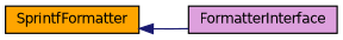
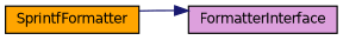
  digraph {
    rankdir=LR
    node [color=black fontname=Helvetica fontsize=10 shape=record style=filled]
    n1 [fillcolor=orange fontcolor=black height=0.2 label=SprintfFormatter width=0.4]
    n2 [fillcolor=plum height=0.2 label=FormatterInterface width=0.4]
-   n1 -> n2 [color=midnightblue dir=back fontname=Helvetica fontsize=10 labelfontname=Helvetica labelfontsize=10 style=solid]
+   n2 -> n1 [color=midnightblue dir=back fontname=Helvetica fontsize=10 labelfontname=Helvetica labelfontsize=10 style=solid]
  }
